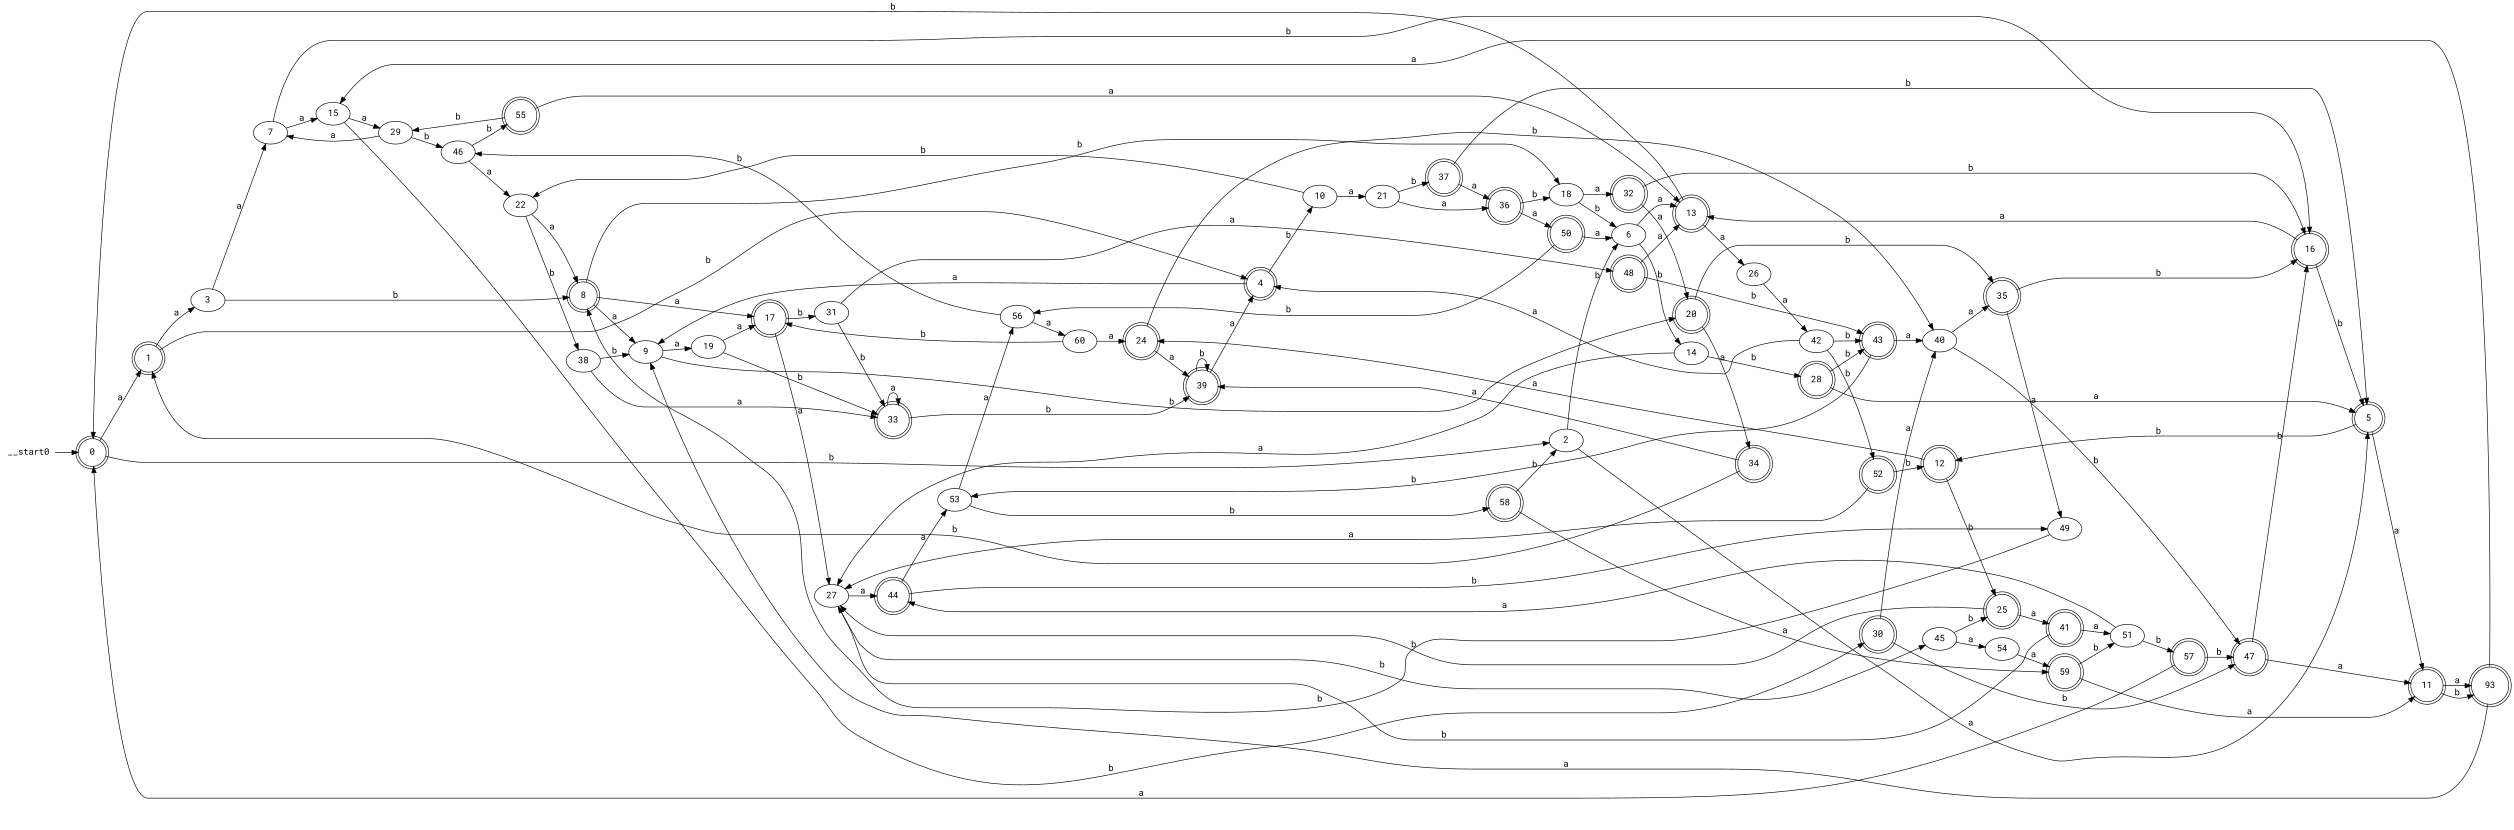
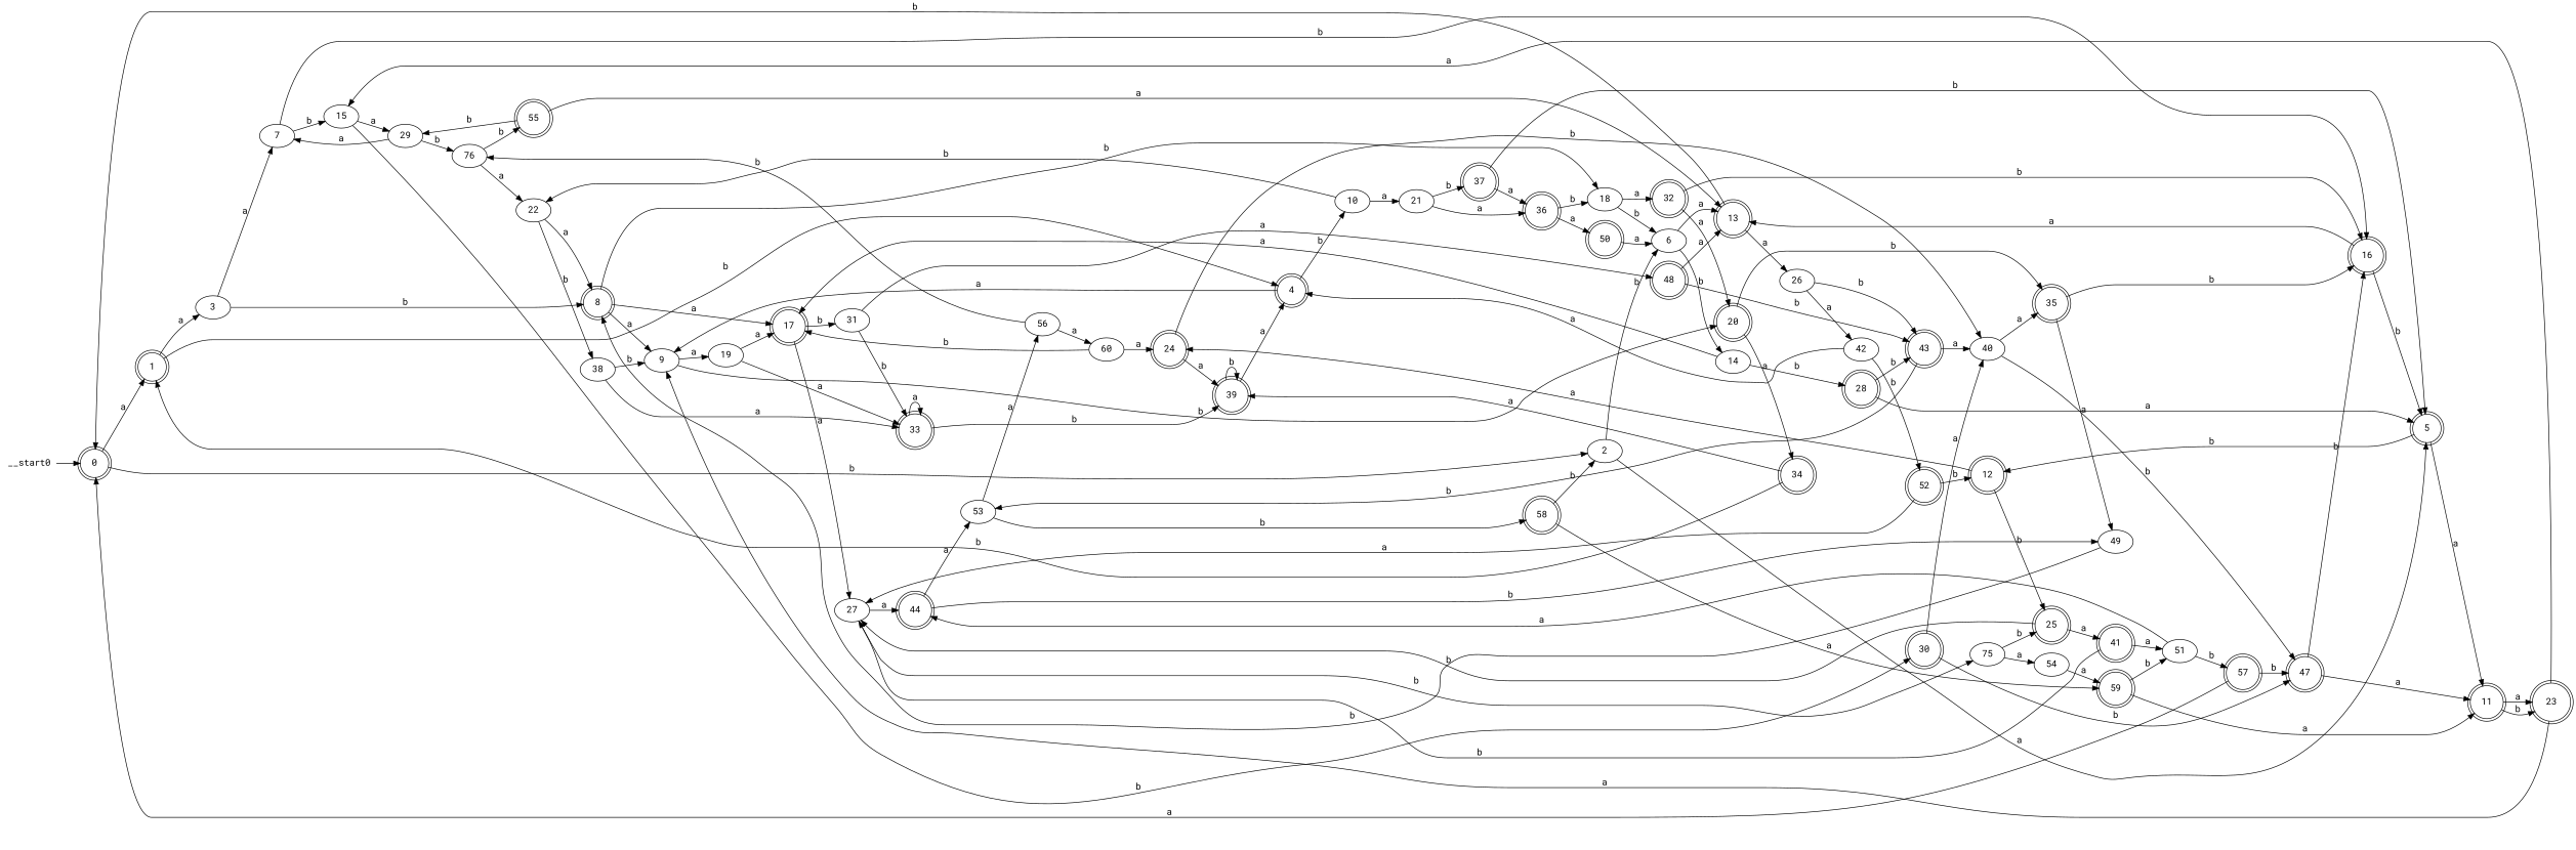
  digraph {
    fontname="Roboto Mono"
    rankdir=LR
    node [fontname="Roboto Mono" shape=doublecircle]
    edge [fontname="Roboto Mono"]
    __start0 [shape=none]
    0
    1
    2 [shape=""]
    3 [shape=""]
    4
    5
    6 [shape=""]
    7 [shape=""]
    8
    9 [shape=""]
    10 [shape=""]
    11
    12
    13
    14 [shape=""]
    15 [shape=""]
    16
    17
    18 [shape=""]
    19 [shape=""]
    20
    21 [shape=""]
    22 [shape=""]
-   23 [label=93]
+   23
    24
    25
    26 [shape=""]
    27 [shape=""]
    28
    29 [shape=""]
    30
    31 [shape=""]
    32
    33
    34
    35
    36
    37
    38 [shape=""]
    39
    40 [shape=""]
    41
    42 [shape=""]
    43
    44
-   45 [shape=""]
-   46 [shape=""]
+   45 [label=75 shape=""]
+   46 [label=76 shape=""]
    47
    48
    49 [shape=""]
    50
    51 [shape=""]
    52
    53 [shape=""]
    54 [shape=""]
    55
    56 [shape=""]
    57
    58
    59
    60 [shape=""]
    __start0 -> 0
    0 -> 1 [label=a]
    0 -> 2 [label=b]
    1 -> 3 [label=a]
    1 -> 4 [label=b]
    2 -> 5 [label=a]
    2 -> 6 [label=b]
    3 -> 7 [label=a]
    3 -> 8 [label=b]
    4 -> 9 [label=a]
    4 -> 10 [label=b]
    5 -> 11 [label=a]
    5 -> 12 [label=b]
    6 -> 13 [label=a]
    6 -> 14 [label=b]
-   7 -> 15 [label=a]
+   7 -> 15 [label=b]
    7 -> 16 [label=b]
    8 -> 9 [label=a]
    8 -> 17 [label=a]
    8 -> 18 [label=b]
    9 -> 19 [label=a]
    9 -> 20 [label=b]
    10 -> 21 [label=a]
    10 -> 22 [label=b]
    11 -> 23 [label=a]
    11 -> 23 [label=b]
    12 -> 24 [label=a]
    12 -> 25 [label=b]
    13 -> 0 [label=b]
    13 -> 26 [label=a]
-   14 -> 27 [label=a]
+   14 -> 17 [label=a]
    14 -> 28 [label=b]
    15 -> 29 [label=a]
    15 -> 30 [label=b]
    16 -> 5 [label=b]
    16 -> 13 [label=a]
    17 -> 27 [label=a]
    17 -> 31 [label=b]
    18 -> 6 [label=b]
    18 -> 32 [label=a]
    19 -> 17 [label=a]
-   19 -> 33 [label=b]
+   19 -> 33 [label=a]
    20 -> 34 [label=a]
    20 -> 35 [label=b]
    21 -> 36 [label=a]
    21 -> 37 [label=b]
    22 -> 8 [label=a]
    22 -> 38 [label=b]
    23 -> 9 [label=a]
    23 -> 15 [label=a]
    24 -> 39 [label=a]
    24 -> 40 [label=b]
    25 -> 27 [label=b]
    25 -> 41 [label=a]
    26 -> 42 [label=a]
-   42 -> 43 [label=b]
+   26 -> 43 [label=b]
    27 -> 44 [label=a]
    27 -> 45 [label=b]
    28 -> 5 [label=a]
    28 -> 43 [label=b]
    29 -> 7 [label=a]
    29 -> 46 [label=b]
    30 -> 40 [label=a]
    30 -> 47 [label=b]
    31 -> 33 [label=b]
    31 -> 48 [label=a]
    32 -> 16 [label=b]
    32 -> 20 [label=a]
    33 -> 33 [label=a]
    33 -> 39 [label=b]
    34 -> 1 [label=b]
    34 -> 39 [label=a]
    35 -> 16 [label=b]
    35 -> 49 [label=a]
    36 -> 18 [label=b]
    36 -> 50 [label=a]
    37 -> 5 [label=b]
    37 -> 36 [label=a]
    38 -> 9 [label=b]
    38 -> 33 [label=a]
    39 -> 4 [label=a]
    39 -> 39 [label=b]
    40 -> 35 [label=a]
    40 -> 47 [label=b]
    41 -> 27 [label=b]
    41 -> 51 [label=a]
    42 -> 4 [label=a]
    42 -> 52 [label=b]
    43 -> 40 [label=a]
    43 -> 53 [label=b]
    44 -> 49 [label=b]
    44 -> 53 [label=a]
    45 -> 25 [label=b]
    45 -> 54 [label=a]
    46 -> 22 [label=a]
    46 -> 55 [label=b]
    47 -> 11 [label=a]
    47 -> 16 [label=b]
    48 -> 13 [label=a]
    48 -> 43 [label=b]
    49 -> 8 [label=b]
    50 -> 6 [label=a]
-   50 -> 56 [label=b]
    51 -> 44 [label=a]
    51 -> 57 [label=b]
    52 -> 12 [label=b]
    52 -> 27 [label=a]
    53 -> 56 [label=a]
    53 -> 58 [label=b]
    54 -> 59 [label=a]
    55 -> 13 [label=a]
    55 -> 29 [label=b]
    56 -> 46 [label=b]
    56 -> 60 [label=a]
    57 -> 0 [label=a]
    57 -> 47 [label=b]
    58 -> 2 [label=b]
    58 -> 59 [label=a]
    59 -> 11 [label=a]
    59 -> 51 [label=b]
    60 -> 17 [label=b]
    60 -> 24 [label=a]
  }
